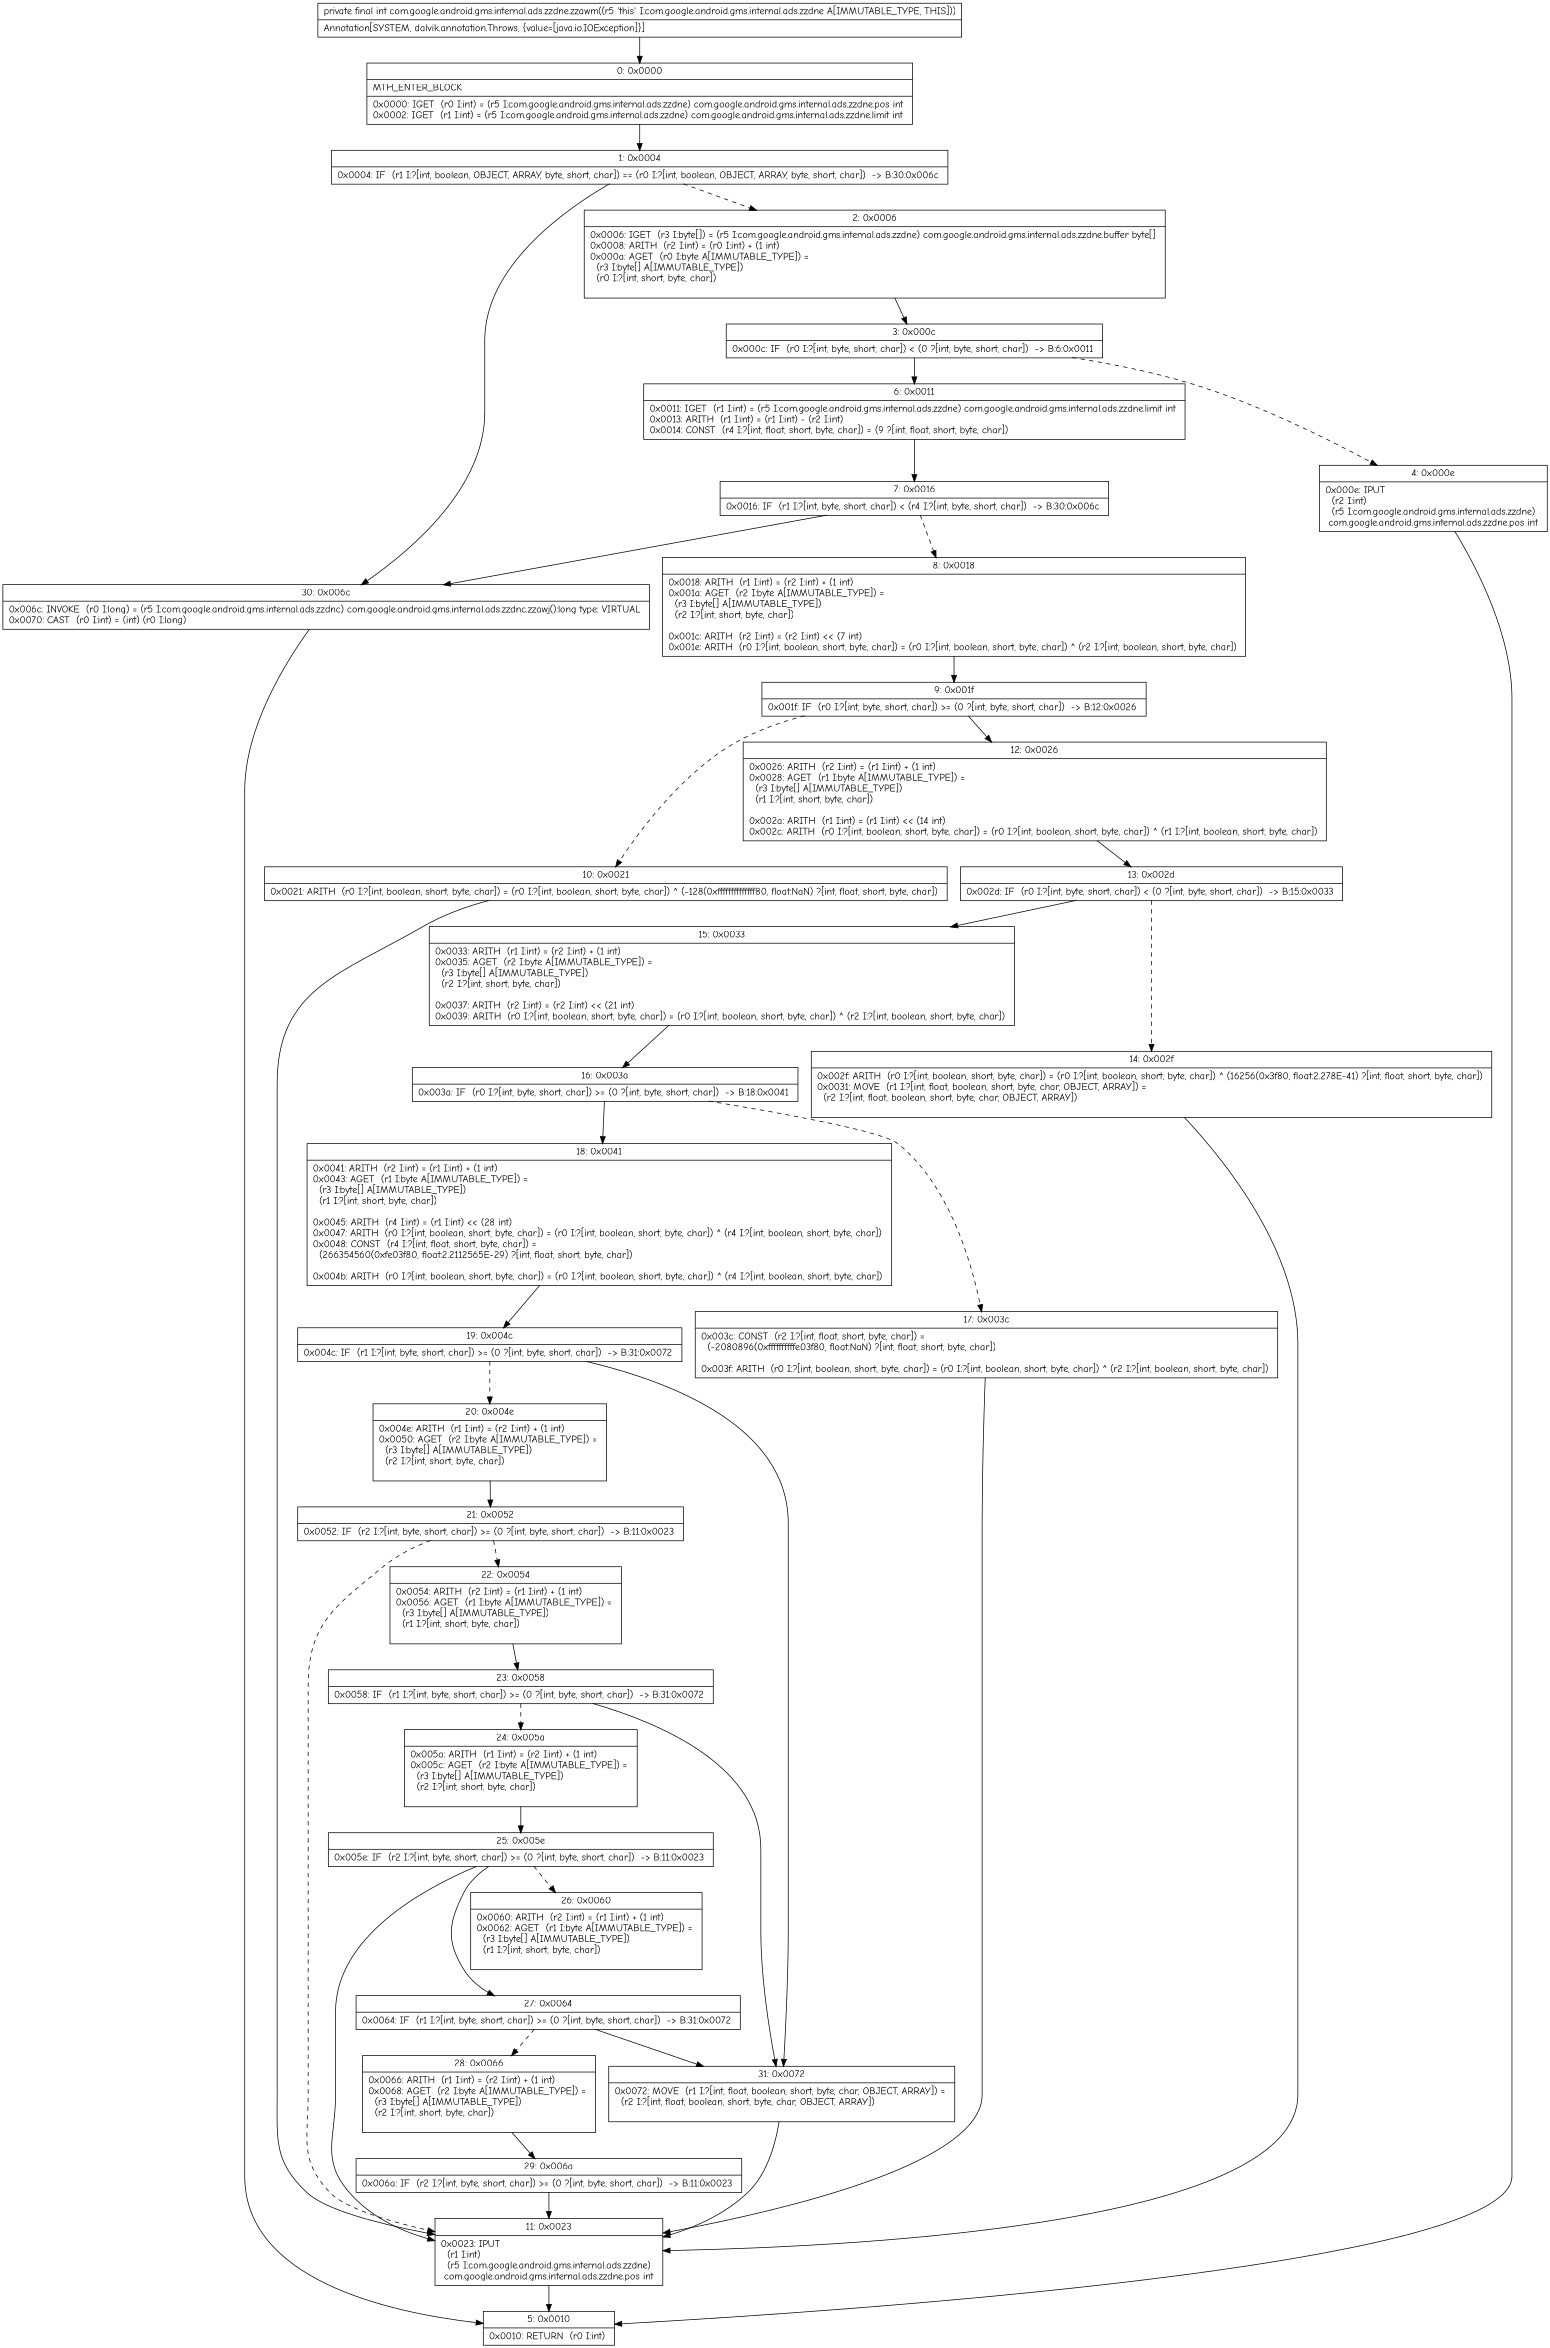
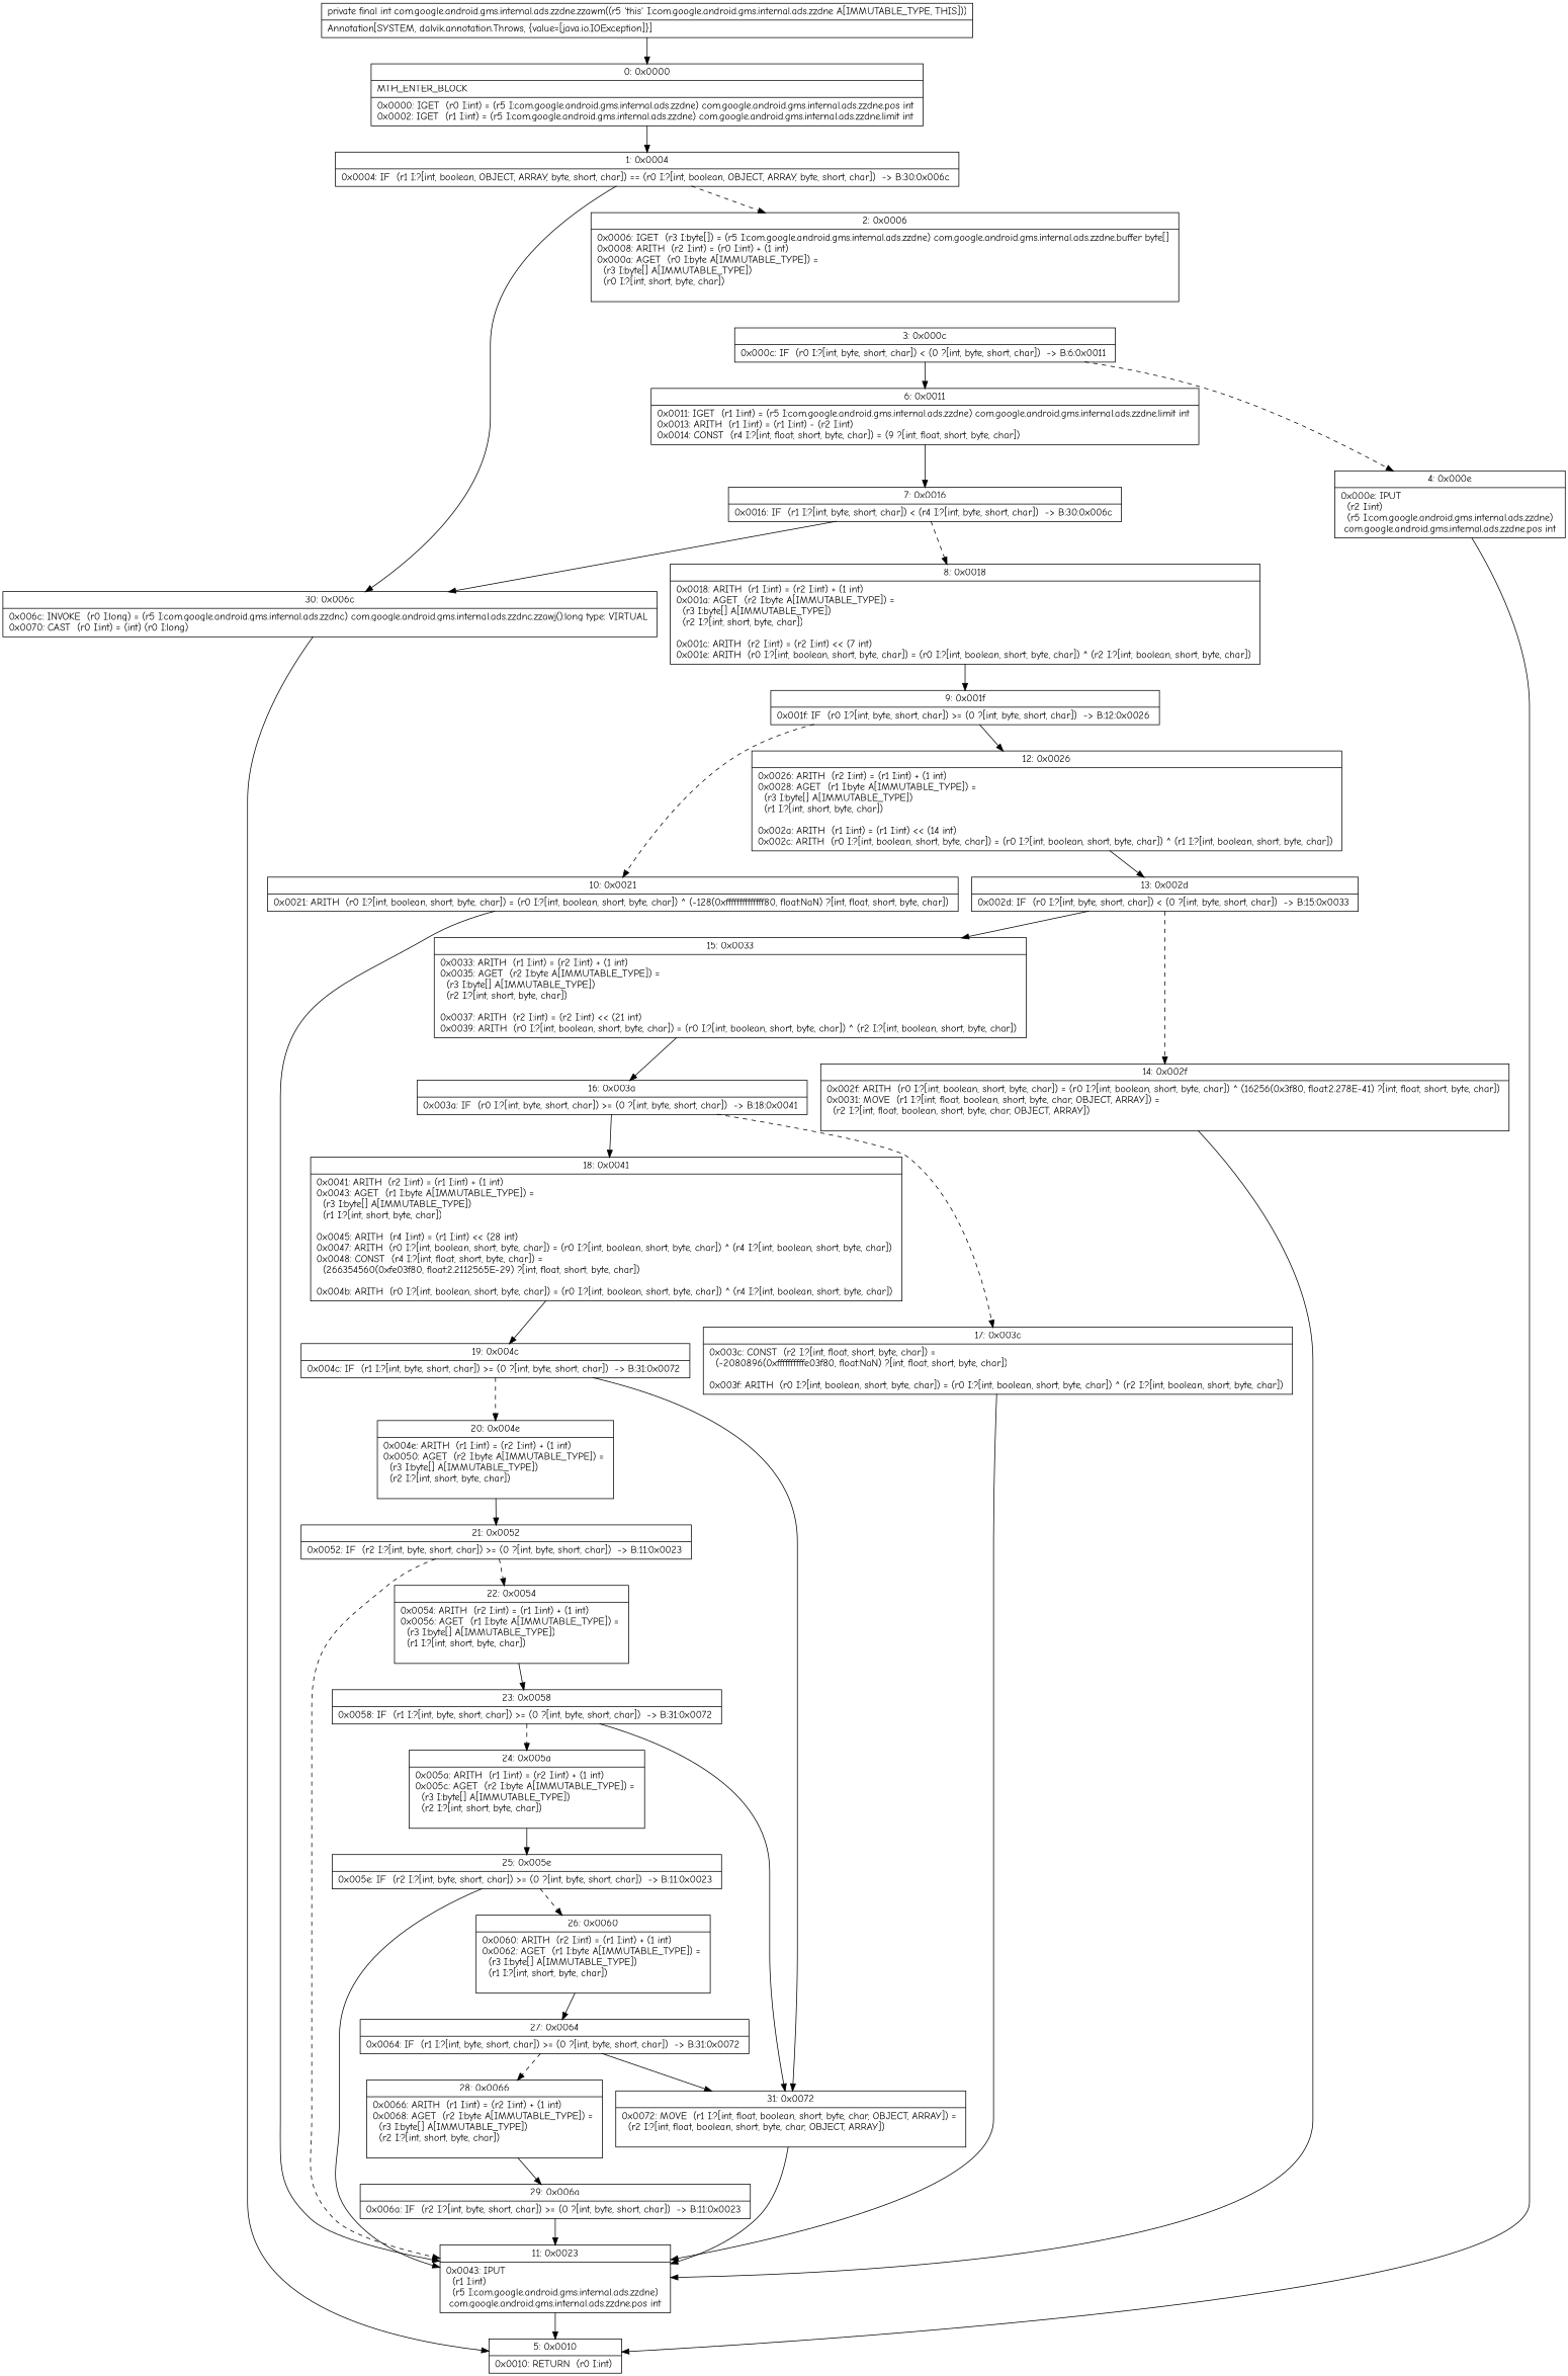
  digraph {
    fontname="Comic Neue"
    node [fontname="Comic Neue" shape=record]
    edge [fontname="Comic Neue"]
    n1 [label="{0\:\ 0x0000|MTH_ENTER_BLOCK\l|0x0000: IGET  (r0 I:int) = (r5 I:com.google.android.gms.internal.ads.zzdne) com.google.android.gms.internal.ads.zzdne.pos int \l0x0002: IGET  (r1 I:int) = (r5 I:com.google.android.gms.internal.ads.zzdne) com.google.android.gms.internal.ads.zzdne.limit int \l}"]
    n2 [label="{1\:\ 0x0004|0x0004: IF  (r1 I:?[int, boolean, OBJECT, ARRAY, byte, short, char]) == (r0 I:?[int, boolean, OBJECT, ARRAY, byte, short, char])  \-\> B:30:0x006c \l}"]
    n3 [label="{2\:\ 0x0006|0x0006: IGET  (r3 I:byte[]) = (r5 I:com.google.android.gms.internal.ads.zzdne) com.google.android.gms.internal.ads.zzdne.buffer byte[] \l0x0008: ARITH  (r2 I:int) = (r0 I:int) + (1 int) \l0x000a: AGET  (r0 I:byte A[IMMUTABLE_TYPE]) = \l  (r3 I:byte[] A[IMMUTABLE_TYPE])\l  (r0 I:?[int, short, byte, char])\l \l}"]
    n4 [label="{30\:\ 0x006c|0x006c: INVOKE  (r0 I:long) = (r5 I:com.google.android.gms.internal.ads.zzdnc) com.google.android.gms.internal.ads.zzdnc.zzawj():long type: VIRTUAL \l0x0070: CAST  (r0 I:int) = (int) (r0 I:long) \l}"]
    n5 [label="{3\:\ 0x000c|0x000c: IF  (r0 I:?[int, byte, short, char]) \< (0 ?[int, byte, short, char])  \-\> B:6:0x0011 \l}"]
    n6 [label="{5\:\ 0x0010|0x0010: RETURN  (r0 I:int) \l}"]
    n7 [label="{4\:\ 0x000e|0x000e: IPUT  \l  (r2 I:int)\l  (r5 I:com.google.android.gms.internal.ads.zzdne)\l com.google.android.gms.internal.ads.zzdne.pos int \l}"]
    n8 [label="{6\:\ 0x0011|0x0011: IGET  (r1 I:int) = (r5 I:com.google.android.gms.internal.ads.zzdne) com.google.android.gms.internal.ads.zzdne.limit int \l0x0013: ARITH  (r1 I:int) = (r1 I:int) \- (r2 I:int) \l0x0014: CONST  (r4 I:?[int, float, short, byte, char]) = (9 ?[int, float, short, byte, char]) \l}"]
    n9 [label="{7\:\ 0x0016|0x0016: IF  (r1 I:?[int, byte, short, char]) \< (r4 I:?[int, byte, short, char])  \-\> B:30:0x006c \l}"]
    n10 [label="{8\:\ 0x0018|0x0018: ARITH  (r1 I:int) = (r2 I:int) + (1 int) \l0x001a: AGET  (r2 I:byte A[IMMUTABLE_TYPE]) = \l  (r3 I:byte[] A[IMMUTABLE_TYPE])\l  (r2 I:?[int, short, byte, char])\l \l0x001c: ARITH  (r2 I:int) = (r2 I:int) \<\< (7 int) \l0x001e: ARITH  (r0 I:?[int, boolean, short, byte, char]) = (r0 I:?[int, boolean, short, byte, char]) ^ (r2 I:?[int, boolean, short, byte, char]) \l}"]
    n11 [label="{9\:\ 0x001f|0x001f: IF  (r0 I:?[int, byte, short, char]) \>= (0 ?[int, byte, short, char])  \-\> B:12:0x0026 \l}"]
    n12 [label="{10\:\ 0x0021|0x0021: ARITH  (r0 I:?[int, boolean, short, byte, char]) = (r0 I:?[int, boolean, short, byte, char]) ^ (\-128(0xffffffffffffff80, float:NaN) ?[int, float, short, byte, char]) \l}"]
    n13 [label="{12\:\ 0x0026|0x0026: ARITH  (r2 I:int) = (r1 I:int) + (1 int) \l0x0028: AGET  (r1 I:byte A[IMMUTABLE_TYPE]) = \l  (r3 I:byte[] A[IMMUTABLE_TYPE])\l  (r1 I:?[int, short, byte, char])\l \l0x002a: ARITH  (r1 I:int) = (r1 I:int) \<\< (14 int) \l0x002c: ARITH  (r0 I:?[int, boolean, short, byte, char]) = (r0 I:?[int, boolean, short, byte, char]) ^ (r1 I:?[int, boolean, short, byte, char]) \l}"]
-   n14 [label="{11\:\ 0x0023|0x0023: IPUT  \l  (r1 I:int)\l  (r5 I:com.google.android.gms.internal.ads.zzdne)\l com.google.android.gms.internal.ads.zzdne.pos int \l}"]
+   n14 [label="{11\:\ 0x0023|0x0043: IPUT  \l  (r1 I:int)\l  (r5 I:com.google.android.gms.internal.ads.zzdne)\l com.google.android.gms.internal.ads.zzdne.pos int \l}"]
    n15 [label="{13\:\ 0x002d|0x002d: IF  (r0 I:?[int, byte, short, char]) \< (0 ?[int, byte, short, char])  \-\> B:15:0x0033 \l}"]
    n16 [label="{14\:\ 0x002f|0x002f: ARITH  (r0 I:?[int, boolean, short, byte, char]) = (r0 I:?[int, boolean, short, byte, char]) ^ (16256(0x3f80, float:2.278E\-41) ?[int, float, short, byte, char]) \l0x0031: MOVE  (r1 I:?[int, float, boolean, short, byte, char, OBJECT, ARRAY]) = \l  (r2 I:?[int, float, boolean, short, byte, char, OBJECT, ARRAY])\l \l}"]
    n17 [label="{15\:\ 0x0033|0x0033: ARITH  (r1 I:int) = (r2 I:int) + (1 int) \l0x0035: AGET  (r2 I:byte A[IMMUTABLE_TYPE]) = \l  (r3 I:byte[] A[IMMUTABLE_TYPE])\l  (r2 I:?[int, short, byte, char])\l \l0x0037: ARITH  (r2 I:int) = (r2 I:int) \<\< (21 int) \l0x0039: ARITH  (r0 I:?[int, boolean, short, byte, char]) = (r0 I:?[int, boolean, short, byte, char]) ^ (r2 I:?[int, boolean, short, byte, char]) \l}"]
    n18 [label="{16\:\ 0x003a|0x003a: IF  (r0 I:?[int, byte, short, char]) \>= (0 ?[int, byte, short, char])  \-\> B:18:0x0041 \l}"]
    n19 [label="{17\:\ 0x003c|0x003c: CONST  (r2 I:?[int, float, short, byte, char]) = \l  (\-2080896(0xffffffffffe03f80, float:NaN) ?[int, float, short, byte, char])\l \l0x003f: ARITH  (r0 I:?[int, boolean, short, byte, char]) = (r0 I:?[int, boolean, short, byte, char]) ^ (r2 I:?[int, boolean, short, byte, char]) \l}"]
    n20 [label="{18\:\ 0x0041|0x0041: ARITH  (r2 I:int) = (r1 I:int) + (1 int) \l0x0043: AGET  (r1 I:byte A[IMMUTABLE_TYPE]) = \l  (r3 I:byte[] A[IMMUTABLE_TYPE])\l  (r1 I:?[int, short, byte, char])\l \l0x0045: ARITH  (r4 I:int) = (r1 I:int) \<\< (28 int) \l0x0047: ARITH  (r0 I:?[int, boolean, short, byte, char]) = (r0 I:?[int, boolean, short, byte, char]) ^ (r4 I:?[int, boolean, short, byte, char]) \l0x0048: CONST  (r4 I:?[int, float, short, byte, char]) = \l  (266354560(0xfe03f80, float:2.2112565E\-29) ?[int, float, short, byte, char])\l \l0x004b: ARITH  (r0 I:?[int, boolean, short, byte, char]) = (r0 I:?[int, boolean, short, byte, char]) ^ (r4 I:?[int, boolean, short, byte, char]) \l}"]
    n21 [label="{19\:\ 0x004c|0x004c: IF  (r1 I:?[int, byte, short, char]) \>= (0 ?[int, byte, short, char])  \-\> B:31:0x0072 \l}"]
    n22 [label="{20\:\ 0x004e|0x004e: ARITH  (r1 I:int) = (r2 I:int) + (1 int) \l0x0050: AGET  (r2 I:byte A[IMMUTABLE_TYPE]) = \l  (r3 I:byte[] A[IMMUTABLE_TYPE])\l  (r2 I:?[int, short, byte, char])\l \l}"]
    n23 [label="{31\:\ 0x0072|0x0072: MOVE  (r1 I:?[int, float, boolean, short, byte, char, OBJECT, ARRAY]) = \l  (r2 I:?[int, float, boolean, short, byte, char, OBJECT, ARRAY])\l \l}"]
    n24 [label="{21\:\ 0x0052|0x0052: IF  (r2 I:?[int, byte, short, char]) \>= (0 ?[int, byte, short, char])  \-\> B:11:0x0023 \l}"]
    n25 [label="{22\:\ 0x0054|0x0054: ARITH  (r2 I:int) = (r1 I:int) + (1 int) \l0x0056: AGET  (r1 I:byte A[IMMUTABLE_TYPE]) = \l  (r3 I:byte[] A[IMMUTABLE_TYPE])\l  (r1 I:?[int, short, byte, char])\l \l}"]
    n26 [label="{23\:\ 0x0058|0x0058: IF  (r1 I:?[int, byte, short, char]) \>= (0 ?[int, byte, short, char])  \-\> B:31:0x0072 \l}"]
    n27 [label="{24\:\ 0x005a|0x005a: ARITH  (r1 I:int) = (r2 I:int) + (1 int) \l0x005c: AGET  (r2 I:byte A[IMMUTABLE_TYPE]) = \l  (r3 I:byte[] A[IMMUTABLE_TYPE])\l  (r2 I:?[int, short, byte, char])\l \l}"]
    n28 [label="{25\:\ 0x005e|0x005e: IF  (r2 I:?[int, byte, short, char]) \>= (0 ?[int, byte, short, char])  \-\> B:11:0x0023 \l}"]
    n29 [label="{26\:\ 0x0060|0x0060: ARITH  (r2 I:int) = (r1 I:int) + (1 int) \l0x0062: AGET  (r1 I:byte A[IMMUTABLE_TYPE]) = \l  (r3 I:byte[] A[IMMUTABLE_TYPE])\l  (r1 I:?[int, short, byte, char])\l \l}"]
    n30 [label="{27\:\ 0x0064|0x0064: IF  (r1 I:?[int, byte, short, char]) \>= (0 ?[int, byte, short, char])  \-\> B:31:0x0072 \l}"]
    n31 [label="{28\:\ 0x0066|0x0066: ARITH  (r1 I:int) = (r2 I:int) + (1 int) \l0x0068: AGET  (r2 I:byte A[IMMUTABLE_TYPE]) = \l  (r3 I:byte[] A[IMMUTABLE_TYPE])\l  (r2 I:?[int, short, byte, char])\l \l}"]
    n32 [label="{29\:\ 0x006a|0x006a: IF  (r2 I:?[int, byte, short, char]) \>= (0 ?[int, byte, short, char])  \-\> B:11:0x0023 \l}"]
    n33 [label="{private final int com.google.android.gms.internal.ads.zzdne.zzawm((r5 'this' I:com.google.android.gms.internal.ads.zzdne A[IMMUTABLE_TYPE, THIS]))  | Annotation[SYSTEM, dalvik.annotation.Throws, \{value=[java.io.IOException]\}]\l}"]
    n1 -> n2
    n2 -> n3 [style=dashed]
    n2 -> n4
-   n3 -> n5
    n4 -> n6
    n5 -> n7 [style=dashed]
    n5 -> n8
    n7 -> n6
    n8 -> n9
    n9 -> n4
    n9 -> n10 [style=dashed]
    n10 -> n11
    n11 -> n12 [style=dashed]
    n11 -> n13
    n12 -> n14
    n13 -> n15
    n14 -> n6
    n15 -> n16 [style=dashed]
    n15 -> n17
    n16 -> n14
    n17 -> n18
    n18 -> n19 [style=dashed]
    n18 -> n20
    n19 -> n14
    n20 -> n21
    n21 -> n22 [style=dashed]
    n21 -> n23
    n22 -> n24
    n23 -> n14
    n24 -> n14 [style=dashed]
    n24 -> n25 [style=dashed]
    n25 -> n26
    n26 -> n23
    n26 -> n27 [style=dashed]
    n27 -> n28
    n28 -> n14
    n28 -> n29 [style=dashed]
-   n28 -> n30
+   n29 -> n30
    n30 -> n23
    n30 -> n31 [style=dashed]
    n31 -> n32
    n32 -> n14
    n33 -> n1
  }
